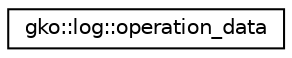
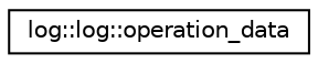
  digraph {
    rankdir=LR
-   n1 [color=black fillcolor=white fontname=Helvetica fontsize=10 height=0.2 label="gko::log::operation_data" shape=record style=filled width=0.4]
+   n1 [color=black fillcolor=white fontname=Helvetica fontsize=10 height=0.2 label="log::log::operation_data" shape=record style=filled width=0.4]
  }
